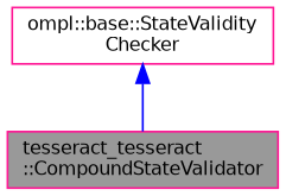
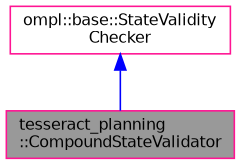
  digraph {
    node [color=deeppink fontname=Helvetica fontsize=10 shape=box style=filled]
-   n1 [fillcolor=grey60 fontcolor=black height=0.2 label="tesseract_tesseract\l::CompoundStateValidator" width=0.4]
+   n1 [fillcolor=grey60 fontcolor=black height=0.2 label="tesseract_planning\l::CompoundStateValidator" width=0.4]
    n2 [fillcolor=white height=0.2 label="ompl::base::StateValidity\lChecker" width=0.4]
    n2 -> n1 [color=blue dir=back fontname=Helvetica fontsize=10 labelfontname=Helvetica labelfontsize=10 style=solid]
  }
